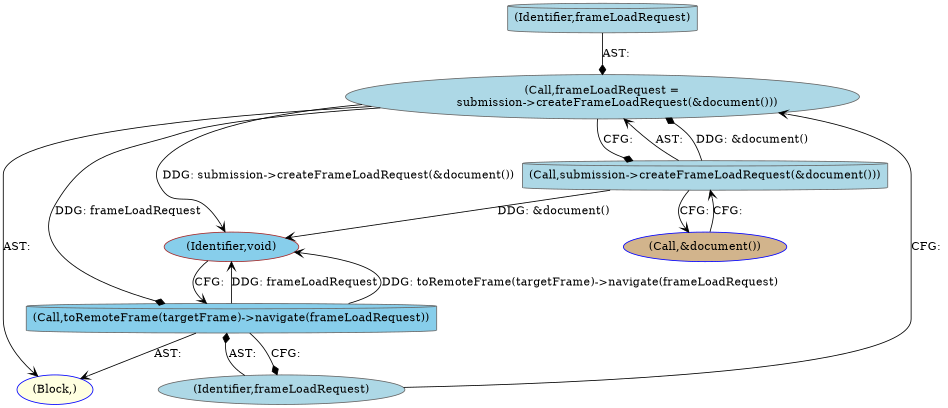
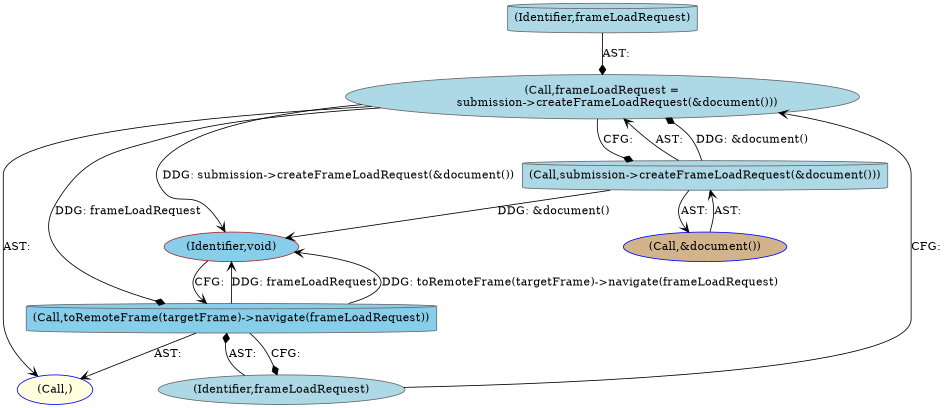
  digraph {
    node [color=gray40 fillcolor=lightblue shape=ellipse style=filled]
    edge [arrowhead=vee]
    n1 [label="(Call,frameLoadRequest =\n        submission->createFrameLoadRequest(&document()))"]
    n2 [label="(Call,submission->createFrameLoadRequest(&document()))" shape=cylinder]
    n3 [fillcolor=skyblue label="(Call,toRemoteFrame(targetFrame)->navigate(frameLoadRequest))" shape=cylinder]
-   n4 [color=blue fillcolor=lightyellow label="(Block,)"]
+   n4 [color=blue fillcolor=lightyellow label="(Call,)"]
    n5 [color=brown fillcolor=skyblue label="(Identifier,void)"]
    n6 [color=blue fillcolor=tan label="(Call,&document())"]
    n7 [label="(Identifier,frameLoadRequest)"]
    n8 [label="(Identifier,frameLoadRequest)" shape=cylinder]
    n1 -> n2 [arrowhead=diamond label="CFG: "]
    n1 -> n3 [arrowhead=diamond label="DDG: frameLoadRequest"]
    n1 -> n4 [label="AST: "]
    n1 -> n5 [label="DDG: submission->createFrameLoadRequest(&document())"]
    n2 -> n1 [label="AST: "]
    n2 -> n1 [arrowhead=diamond label="DDG: &document()"]
    n2 -> n5 [label="DDG: &document()"]
-   n2 -> n6 [label="CFG: "]
+   n2 -> n6 [label="AST: "]
    n3 -> n4 [label="AST: "]
    n3 -> n5 [label="DDG: frameLoadRequest"]
    n3 -> n5 [label="DDG: toRemoteFrame(targetFrame)->navigate(frameLoadRequest)"]
    n3 -> n7 [arrowhead=diamond label="CFG: "]
    n5 -> n3 [label="CFG: "]
-   n6 -> n2 [label="CFG: "]
+   n6 -> n2 [label="AST: "]
    n7 -> n1 [label="CFG: "]
    n7 -> n3 [arrowhead=diamond label="AST: "]
    n8 -> n1 [arrowhead=diamond label="AST: "]
  }
